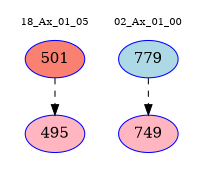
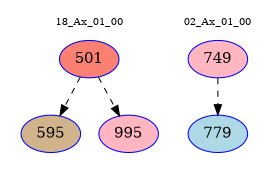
  digraph {
    node [color=blue fillcolor=lightpink style=filled]
    edge [color=black style=dashed]
    n1 [fillcolor=salmon label=501]
-   n3 [label=495]
+   n2 [fillcolor=tan label=595]
+   n3 [label=995]
    n4 [fillcolor=lightblue label=779]
    n5 [label=749]
    subgraph cluster_1 {
      color=white
      fontsize=10
-     label="18_Ax_01_05"
+     label="18_Ax_01_00"
      n1
+     n2
      n3
    }
    subgraph cluster_2 {
      color=white
      fontsize=10
      label="02_Ax_01_00"
      n4
      n5
    }
+   n1 -> n2
    n1 -> n3
-   n4 -> n5
+   n5 -> n4
  }
